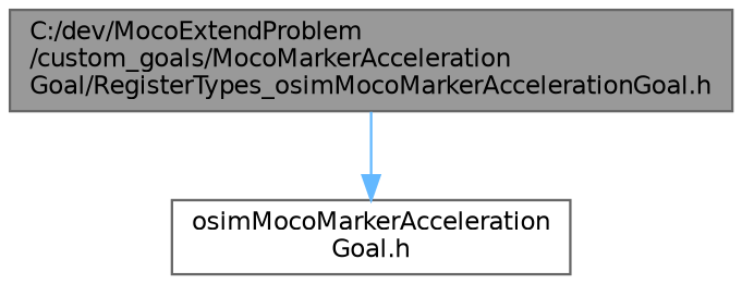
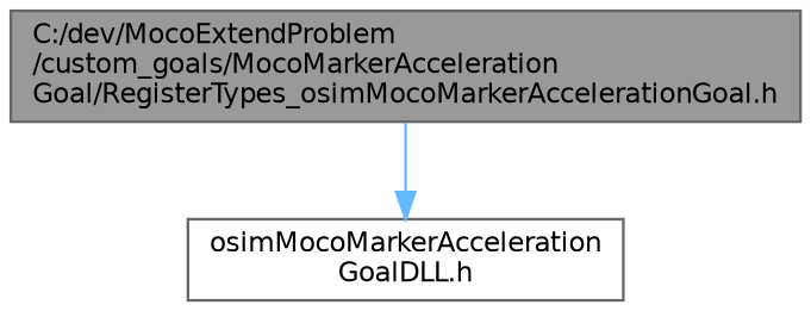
  digraph {
    node [fontname=Helvetica fontsize=10 shape=box style=filled]
    n1 [color=gray40 fillcolor=grey60 fontcolor=black height=0.2 label="C:/dev/MocoExtendProblem\l/custom_goals/MocoMarkerAcceleration\lGoal/RegisterTypes_osimMocoMarkerAccelerationGoal.h" width=0.4]
-   n2 [color=grey40 fillcolor=white height=0.2 label="osimMocoMarkerAcceleration\lGoal.h" width=0.4]
+   n2 [color=grey40 fillcolor=white height=0.2 label="osimMocoMarkerAcceleration\lGoalDLL.h" width=0.4]
    n1 -> n2 [color=steelblue1 fontname=Helvetica fontsize=10 labelfontname=Helvetica labelfontsize=10 style=solid]
  }
